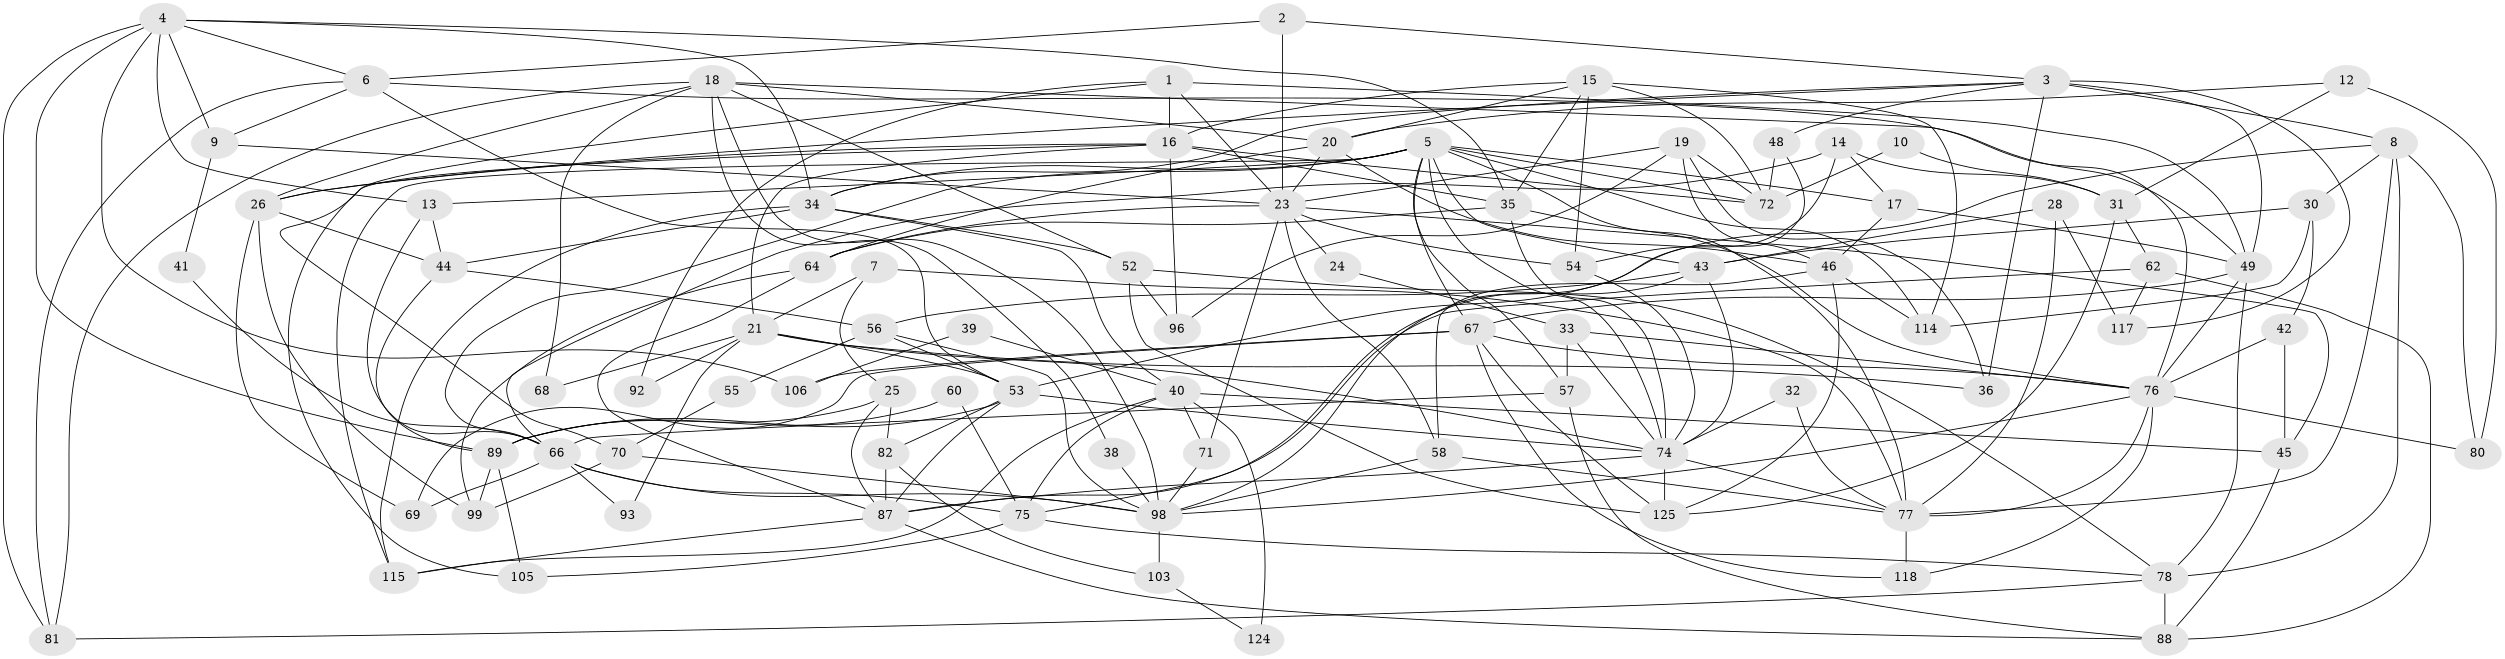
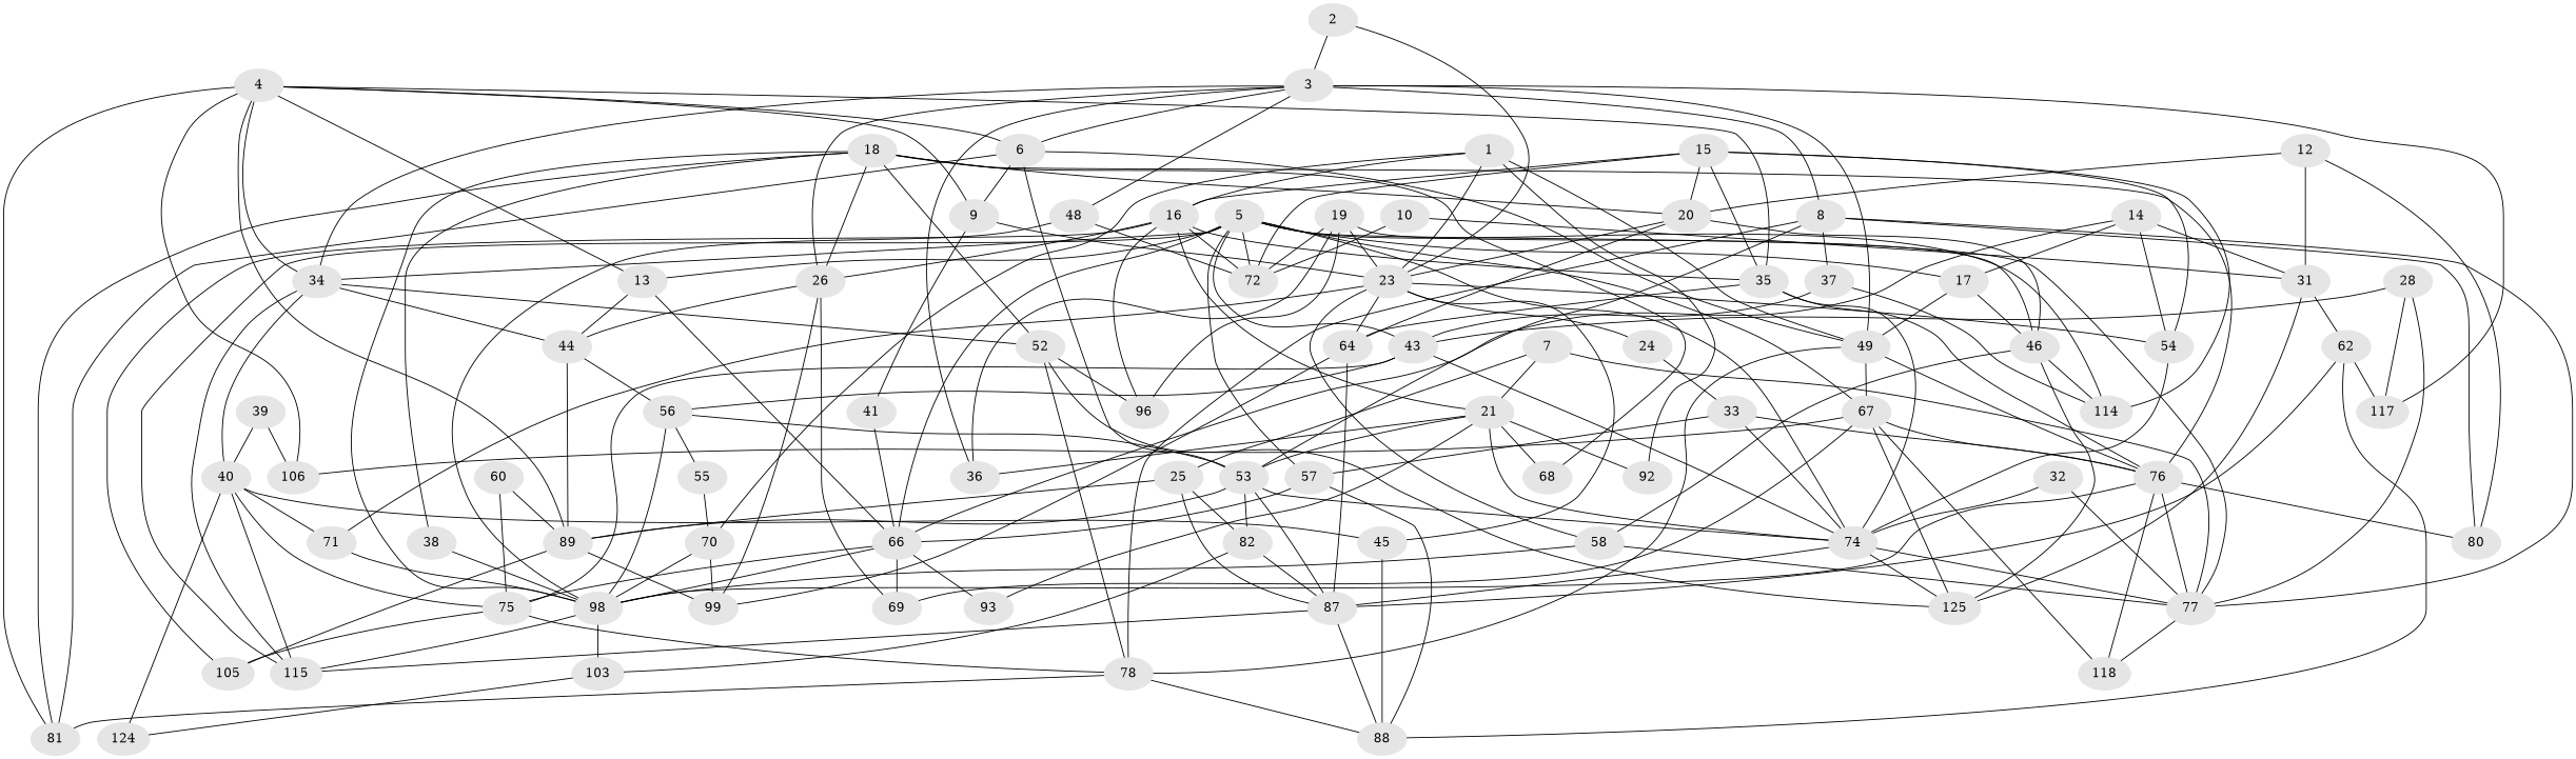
  graph {
    node [color=gray90 style=filled]
    1 [super="+104"]
    16 [super="+110"]
    n3 [label=92]
    23 [super="+65"]
    49 [super="+100"]
    70
    26
    35 [super="+56"]
    72 [super="+130"]
    21 [super="+92"]
    96
    105
    54 [super="+95"]
    64 [super="+68"]
    24
    45 [super="+113"]
    58
    71
    67 [super="+119"]
    78 [super="+86"]
    76 [super="+84"]
    98 [super="+111"]
    99
    3 [super="+27"]
    6 [super="+94"]
    8 [super="+121"]
    34 [super="+85"]
    36
    48
    117
    2
    9 [super="+128"]
    81
    53 [super="+102"]
    77 [super="+107"]
-   30
+   30 [label=37]
    80
    44 [super="+131"]
    69
    115
    52 [super="+73"]
    40 [super="+47"]
    4 [super="+29"]
    13 [super="+122"]
    89 [super="+109"]
    106
    41
    66 [super="+129"]
    74 [super="+116"]
    5 [super="+126"]
    17 [super="+83"]
    43
    57 [super="+79"]
    114
    46 [super="+59"]
    75
    n57 [label=56]
    88
    93
    125 [super="+127"]
    118 [super="+120"]
    87 [super="+108"]
    82
    7 [super="+11"]
    25 [super="+97"]
    n66 [label=68]
-   42 [super="+90"]
    31 [super="+91"]
    62
    10
    20 [super="+101"]
    12
    14 [super="+61"]
    15 [super="+51"]
    18 [super="+37"]
    38
    103
    19 [super="+123"]
    33
    28 [super="+112"]
    32
    124
    39
    55
    60
    1 -- 16
    1 -- n3
    1 -- 23
    1 -- 49
    1 -- 70
    16 -- 26
    16 -- 35
    16 -- 72
    16 -- 21
    16 -- 96
    16 -- 105
    23 -- 54
    23 -- 64
    23 -- 24
    23 -- 45
    23 -- 58
    23 -- 71
    49 -- 67
    49 -- 78
    49 -- 76
    70 -- 98
    70 -- 99
    26 -- 99
    26 -- 44
    26 -- 69
    35 -- 64
    35 -- 76
    35 -- 74
    21 -- n3
    21 -- 36
    21 -- 53
    21 -- 74
    21 -- 93
    21 -- n66
    54 -- 74
    64 -- 99
    64 -- 87
    24 -- 33
    45 -- 88
    58 -- 98
    58 -- 77
    71 -- 98
    67 -- 76
    67 -- 69
    67 -- 106
    67 -- 125
    67 -- 118
    78 -- 81
    78 -- 88
    76 -- 98
    76 -- 77
    76 -- 80
    76 -- 118
+   98 -- 115
    98 -- 103
    3 -- 49
    3 -- 26
-   2 -- 6
+   3 -- 6
    3 -- 8 [weight=2]
    3 -- 34
    3 -- 36
    3 -- 48
    3 -- 117
    6 -- 49
    6 -- 9
    6 -- 81
    6 -- 53
    8 -- 78
    8 -- 53
    8 -- 77
    8 -- 30
    8 -- 80
    34 -- 44
    34 -- 115
    34 -- 52
    34 -- 40
    48 -- 72
    48 -- 98
    2 -- 23
    2 -- 3
    9 -- 23
    9 -- 41
    53 -- 89
    53 -- 74
    53 -- 87
    53 -- 82
    77 -- 118
    30 -- 43
    30 -- 114
-   30 -- 42
    44 -- 89
    44 -- n57
    52 -- 96
    52 -- 78
    52 -- 125
    40 -- 45
    40 -- 71
    40 -- 115
    40 -- 75
    40 -- 124
    4 -- 35
    4 -- 6
    4 -- 34
    4 -- 9
    4 -- 81
    4 -- 13
    4 -- 89
    4 -- 106
    13 -- 44
    13 -- 66
    89 -- 105
    89 -- 99
    41 -- 66
    66 -- 98
    66 -- 69
    66 -- 75
    66 -- 93
    74 -- 77
    74 -- 125
    74 -- 87
    5 -- 72
    5 -- 67
    5 -- 34
    5 -- 77
    5 -- 115
    5 -- 13
    5 -- 66
    5 -- 74
    5 -- 17 [weight=2]
    5 -- 43
    5 -- 57
    5 -- 114
    17 -- 49
    17 -- 46
    43 -- 74
    43 -- 75
    43 -- n57
    57 -- 66
    57 -- 88
    46 -- 58
    46 -- 114
    46 -- 125
    75 -- 105
    75 -- 78
    n57 -- 98
    n57 -- 53
    n57 -- 55
    87 -- 115
    87 -- 88
    82 -- 87
    82 -- 103
    7 -- 21
    7 -- 77
    7 -- 25
    25 -- 89
    25 -- 87
    25 -- 82
-   42 -- 45
-   42 -- 76
    31 -- 125
    31 -- 62
    62 -- 117
    62 -- 88
    62 -- 87 [weight=2]
    10 -- 72
    10 -- 31
    20 -- 23
    20 -- 64
    20 -- 46
    12 -- 80
    12 -- 31
    12 -- 20
    14 -- 54
    14 -- 66
    14 -- 17
    14 -- 31 [weight=2]
    15 -- 16
    15 -- 35
    15 -- 72
    15 -- 54
    15 -- 114
    15 -- 20
    18 -- 26
    18 -- 76
    18 -- 98
    18 -- 81
    18 -- 52
    18 -- n66
    18 -- 20
    18 -- 38
    38 -- 98
    103 -- 124
    19 -- 23
    19 -- 72
    19 -- 96
    19 -- 36
    19 -- 46
    33 -- 76
    33 -- 74
    33 -- 57
    28 -- 117
    28 -- 77 [weight=2]
    28 -- 43
    32 -- 77
    32 -- 74
    39 -- 40
    39 -- 106
    55 -- 70
    60 -- 89
    60 -- 75
  }
